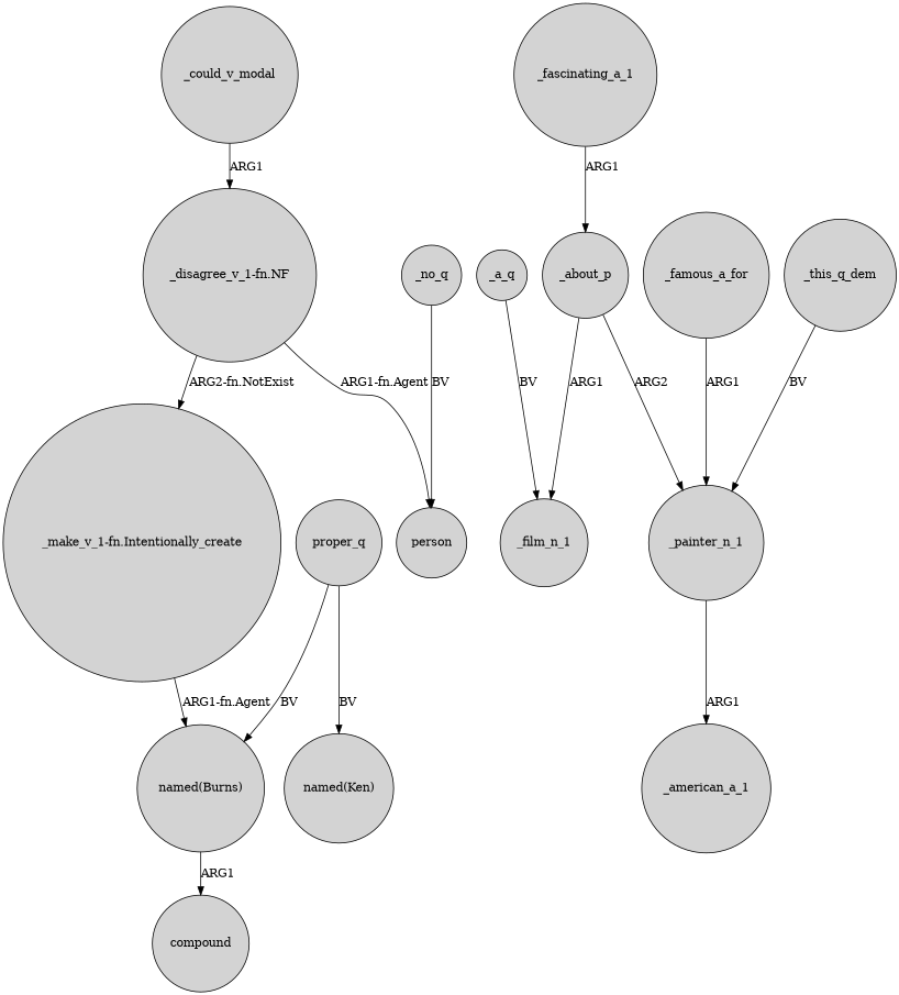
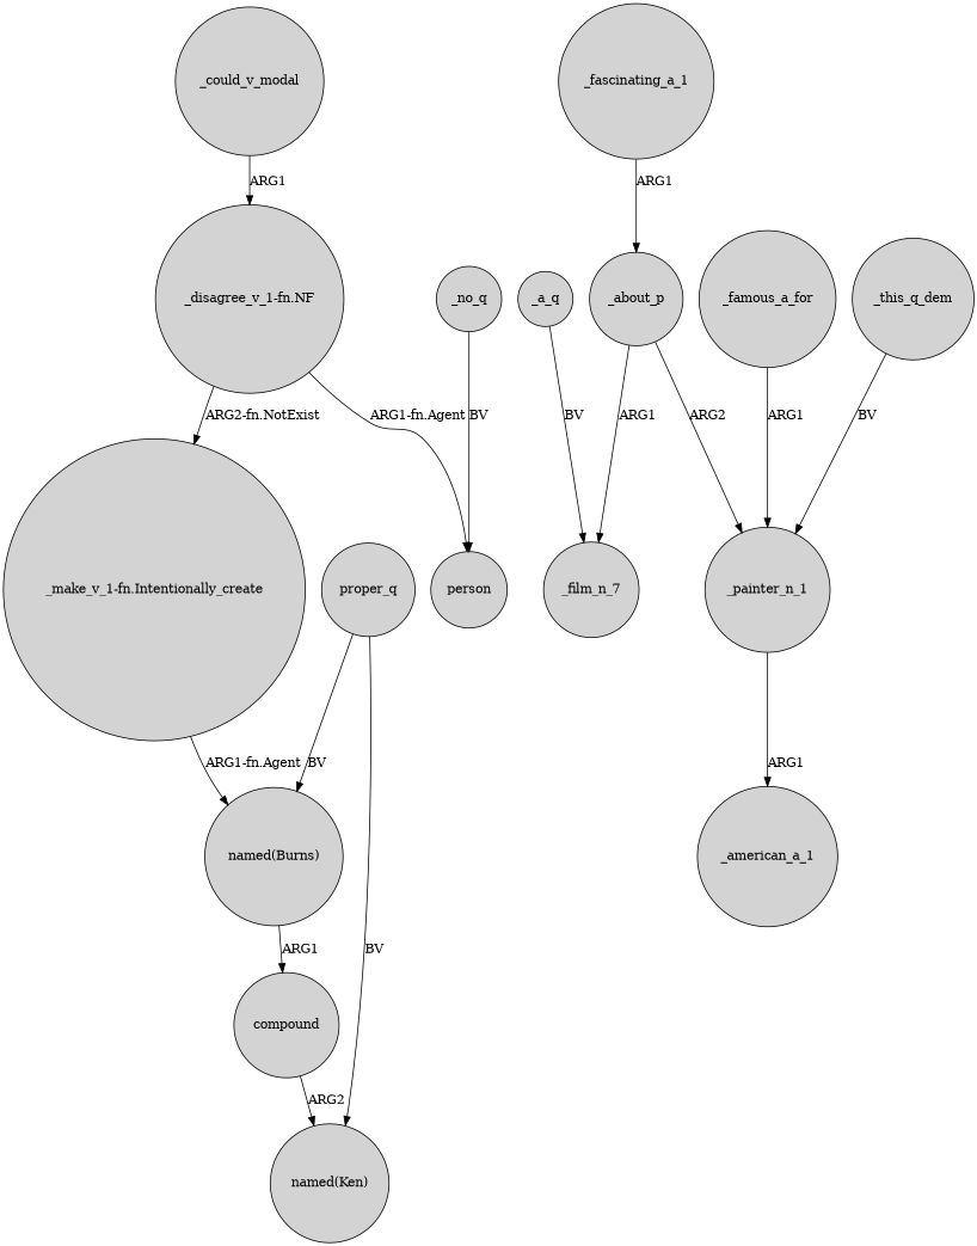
  digraph {
    node [shape=circle style=filled]
    "_disagree_v_1-fn.NF"
    person
    "_make_v_1-fn.Intentionally_create"
    "named(Burns)"
    compound
    "named(Ken)"
    _about_p
-   _film_n_1
+   _film_n_1 [label=_film_n_7]
    _painter_n_1
    _american_a_1
    _could_v_modal
    _a_q
    _fascinating_a_1
    proper_q
    _famous_a_for
    _no_q
    _this_q_dem
    "_disagree_v_1-fn.NF" -> person [label="ARG1-fn.Agent"]
    "_disagree_v_1-fn.NF" -> "_make_v_1-fn.Intentionally_create" [label="ARG2-fn.NotExist"]
    "_make_v_1-fn.Intentionally_create" -> "named(Burns)" [label="ARG1-fn.Agent"]
    "named(Burns)" -> compound [label=ARG1]
+   compound -> "named(Ken)" [label=ARG2]
    _about_p -> _film_n_1 [label=ARG1]
    _about_p -> _painter_n_1 [label=ARG2]
    _painter_n_1 -> _american_a_1 [label=ARG1]
    _could_v_modal -> "_disagree_v_1-fn.NF" [label=ARG1]
    _a_q -> _film_n_1 [label=BV]
    _fascinating_a_1 -> _about_p [label=ARG1]
    proper_q -> "named(Burns)" [label=BV]
    proper_q -> "named(Ken)" [label=BV]
    _famous_a_for -> _painter_n_1 [label=ARG1]
    _no_q -> person [label=BV]
    _this_q_dem -> _painter_n_1 [label=BV]
  }
